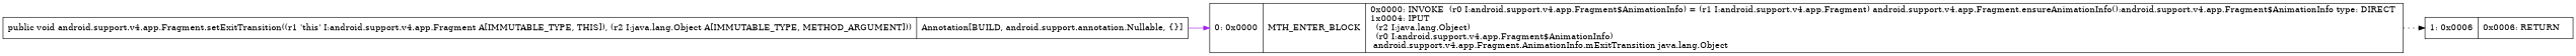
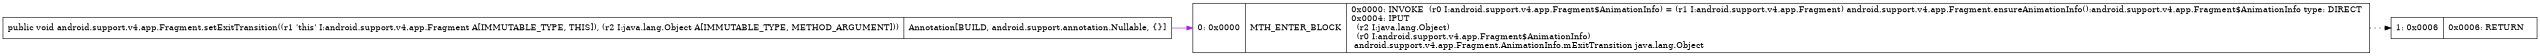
  digraph {
    rankdir=LR
    node [shape=record]
-   n1 [label="{0\:\ 0x0000|MTH_ENTER_BLOCK\l|0x0000: INVOKE  (r0 I:android.support.v4.app.Fragment$AnimationInfo) = (r1 I:android.support.v4.app.Fragment) android.support.v4.app.Fragment.ensureAnimationInfo():android.support.v4.app.Fragment$AnimationInfo type: DIRECT \l1x0004: IPUT  \l  (r2 I:java.lang.Object)\l  (r0 I:android.support.v4.app.Fragment$AnimationInfo)\l android.support.v4.app.Fragment.AnimationInfo.mExitTransition java.lang.Object \l}"]
+   n1 [label="{0\:\ 0x0000|MTH_ENTER_BLOCK\l|0x0000: INVOKE  (r0 I:android.support.v4.app.Fragment$AnimationInfo) = (r1 I:android.support.v4.app.Fragment) android.support.v4.app.Fragment.ensureAnimationInfo():android.support.v4.app.Fragment$AnimationInfo type: DIRECT \l0x0004: IPUT  \l  (r2 I:java.lang.Object)\l  (r0 I:android.support.v4.app.Fragment$AnimationInfo)\l android.support.v4.app.Fragment.AnimationInfo.mExitTransition java.lang.Object \l}"]
    n2 [label="{1\:\ 0x0006|0x0006: RETURN   \l}"]
    n3 [label="{public void android.support.v4.app.Fragment.setExitTransition((r1 'this' I:android.support.v4.app.Fragment A[IMMUTABLE_TYPE, THIS]), (r2 I:java.lang.Object A[IMMUTABLE_TYPE, METHOD_ARGUMENT]))  | Annotation[BUILD, android.support.annotation.Nullable, \{\}]\l}"]
    n1 -> n2 [color=black style=dotted]
    n3 -> n1 [color=purple style=solid]
  }
